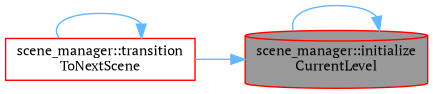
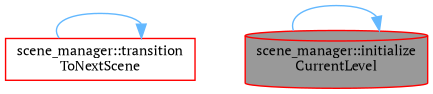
  digraph {
    rankdir=RL
    fontname="PT Serif"
    node [color=red fontname="PT Serif" fontsize=10 style=filled]
    edge [color=steelblue1 dir=back fontname="PT Serif" fontsize=10 labelfontname=Helvetica labelfontsize=10 style=solid]
    n1 [fillcolor=grey60 fontcolor=black height=0.2 label="scene_manager::initialize\lCurrentLevel" shape=cylinder width=0.4]
    n2 [fillcolor=white height=0.2 label="scene_manager::transition\lToNextScene" shape=box width=0.4]
    n1 -> n1
-   n1 -> n2
    n2 -> n2
  }
